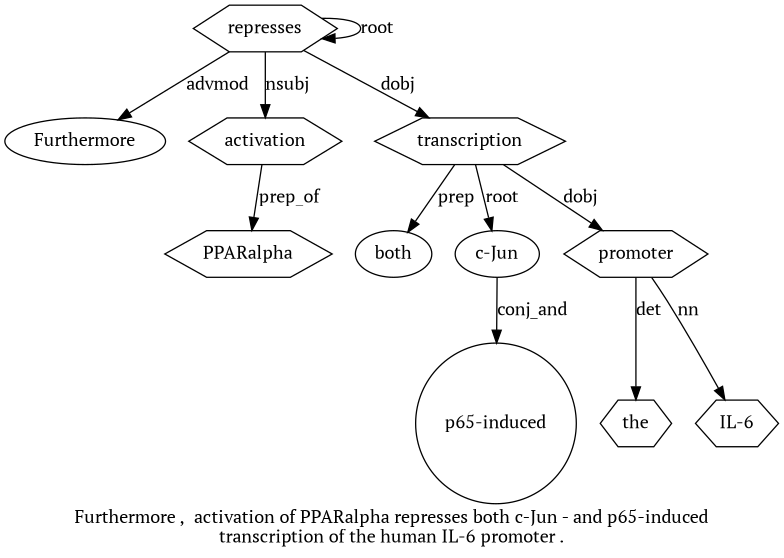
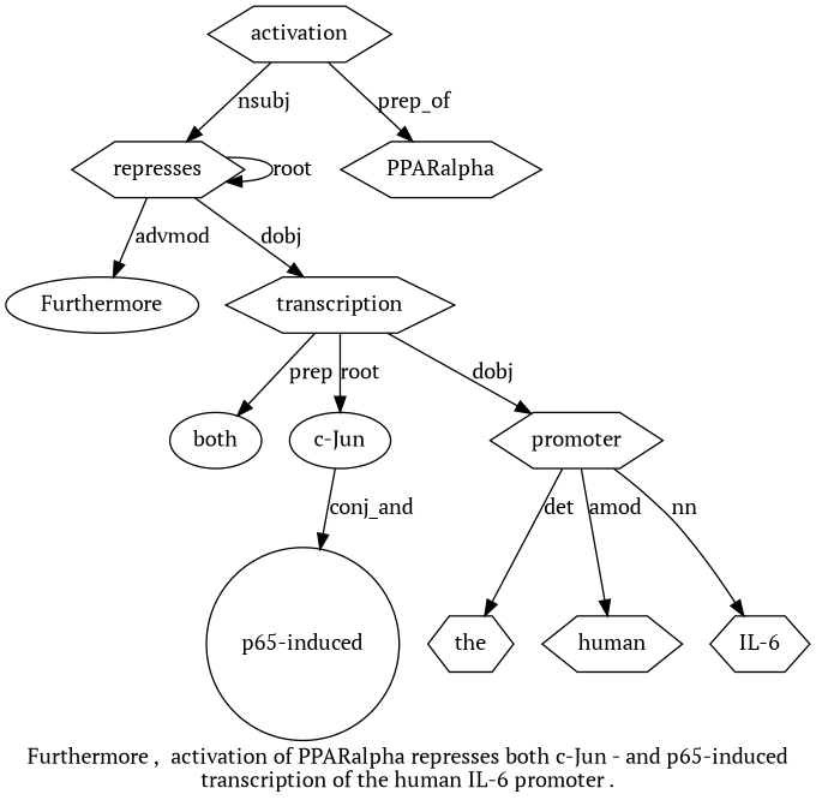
  digraph {
    fontname="PT Serif"
    label="Furthermore ,  activation of PPARalpha represses both c-Jun - and p65-induced\ntranscription of the human IL-6 promoter ."
    node [fillcolor=white fontname="PT Serif" shape=hexagon style=filled]
    edge [fontname="PT Serif"]
    n1 [label=represses]
    n2 [label=Furthermore shape=ellipse]
    n3 [label=activation]
    n4 [label=transcription]
    n5 [label=PPARalpha]
    n6 [label=both shape=ellipse]
    n7 [label="c-Jun" shape=ellipse]
    n8 [label=promoter]
    n9 [label="p65-induced" shape=circle]
    n10 [label=the]
+   n11 [label=human]
    n12 [label="IL-6"]
    n1 -> n1 [label=root]
    n1 -> n2 [label=advmod]
-   n1 -> n3 [label=nsubj]
+   n3 -> n1 [label=nsubj]
    n1 -> n4 [label=dobj]
    n3 -> n5 [label=prep_of]
    n4 -> n6 [label=prep]
    n4 -> n7 [label=root]
    n4 -> n8 [label=dobj]
    n7 -> n9 [label=conj_and]
    n8 -> n10 [label=det]
+   n8 -> n11 [label=amod]
    n8 -> n12 [label=nn]
  }
